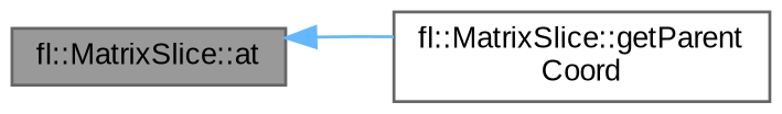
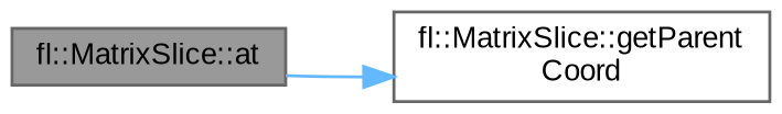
  digraph {
    rankdir=LR
    fontname="Liberation Sans"
    node [fontname="Liberation Sans" fontsize=10 shape=box style=filled]
    n1 [color=gray40 fillcolor=grey60 fontcolor=black height=0.2 label="fl::MatrixSlice::at" width=0.4]
    n2 [color=grey40 fillcolor=white height=0.2 label="fl::MatrixSlice::getParent\lCoord" width=0.4]
-   n2 -> n1 [color=steelblue1 fontname="Liberation Sans" fontsize=10 labelfontname=Helvetica labelfontsize=10 style=solid]
+   n1 -> n2 [color=steelblue1 fontname="Liberation Sans" fontsize=10 labelfontname=Helvetica labelfontsize=10 style=solid]
  }
